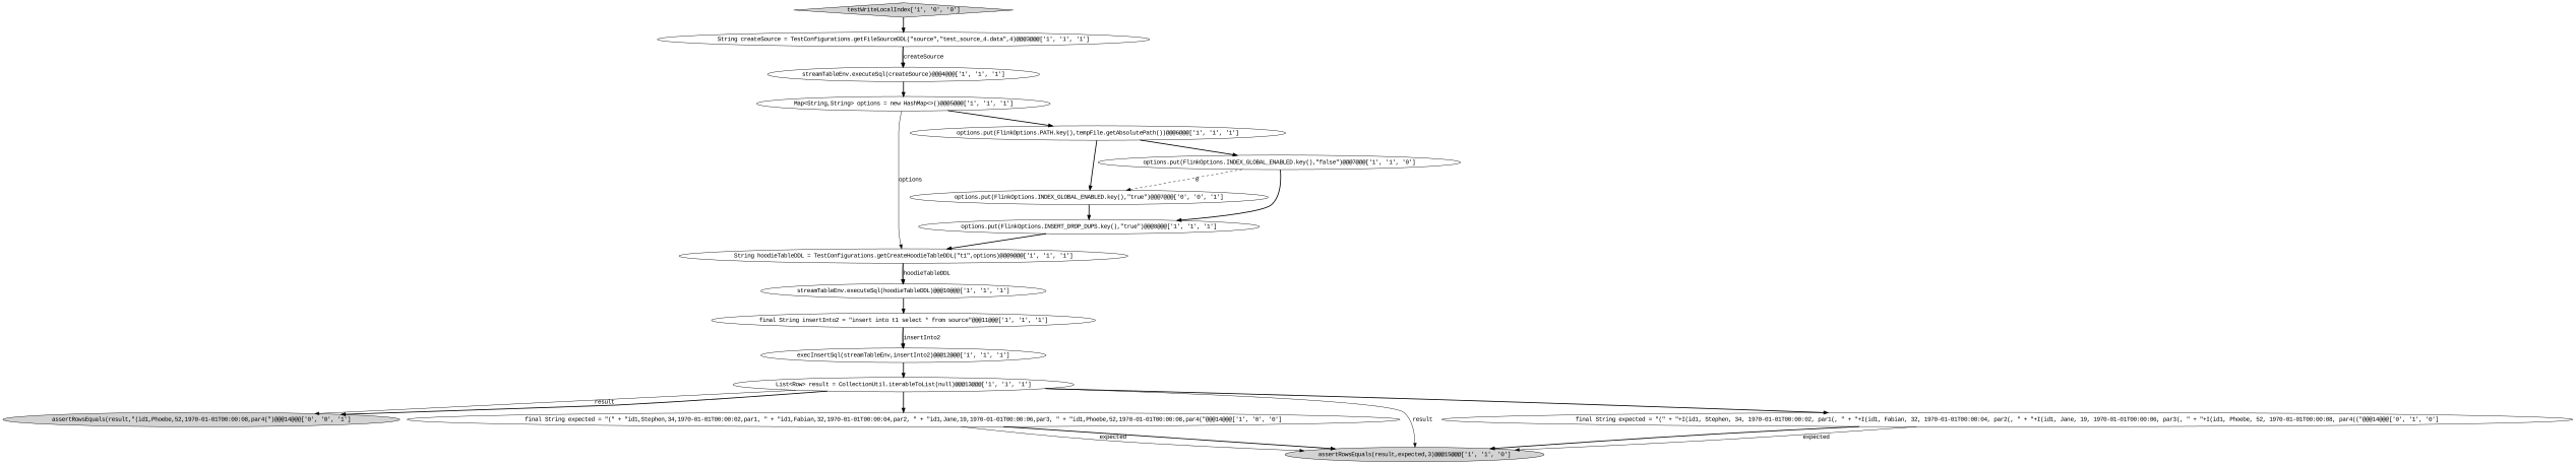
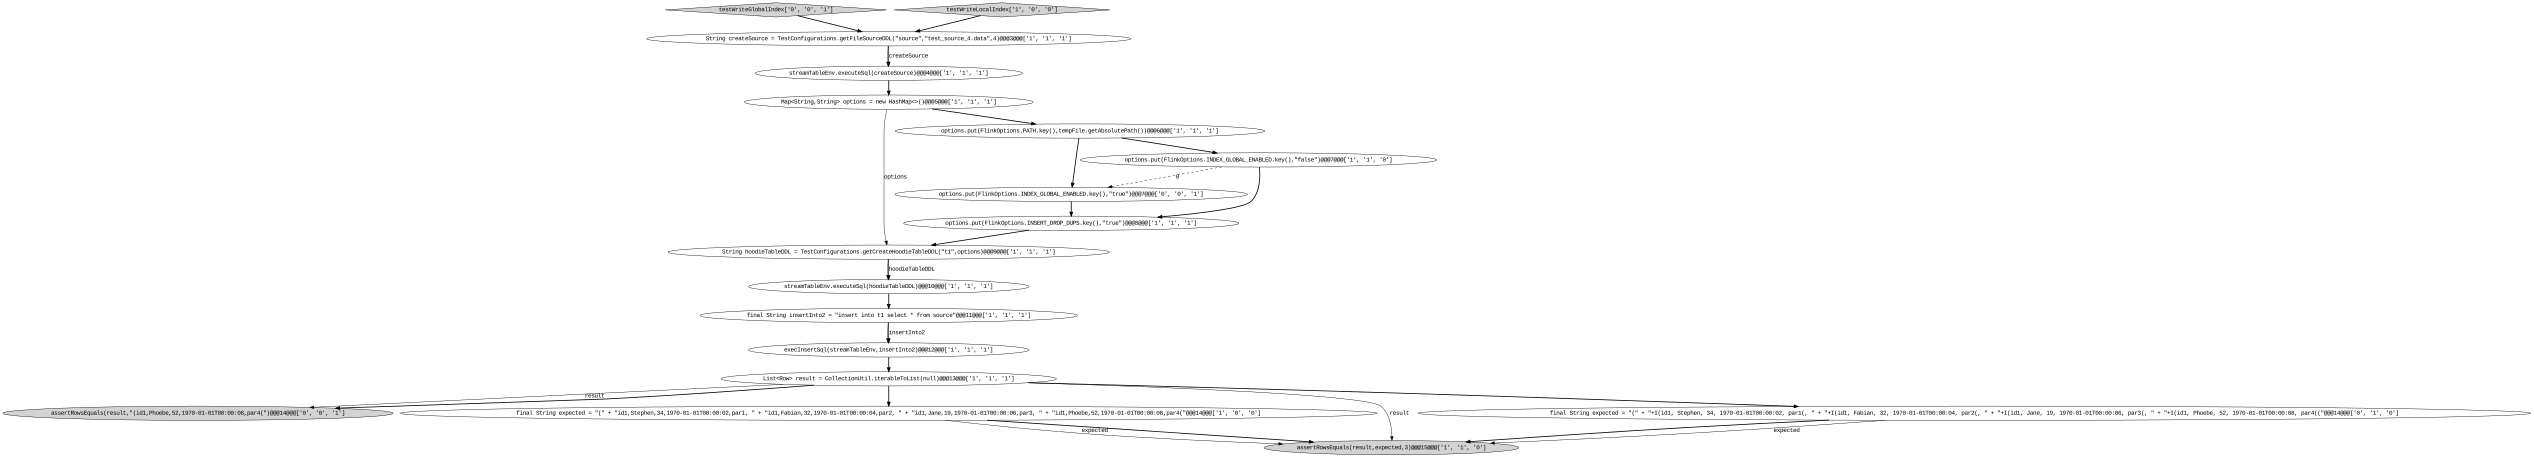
  digraph {
    fontname="Liberation Mono"
    node [fillcolor=white fontname="Liberation Mono" shape=ellipse style=filled]
    edge [fontname="Liberation Mono" style=bold]
    n1 [fillcolor=lightgray label="assertRowsEquals(result,\"(id1,Phoebe,52,1970-01-01T00:00:08,par4(\")@@@14@@@['0', '0', '1']"]
    n2 [label="String createSource = TestConfigurations.getFileSourceDDL(\"source\",\"test_source_4.data\",4)@@@3@@@['1', '1', '1']"]
    n3 [label="streamTableEnv.executeSql(createSource)@@@4@@@['1', '1', '1']"]
    n4 [label="Map<String,String> options = new HashMap<>()@@@5@@@['1', '1', '1']"]
    n5 [label="final String expected = \"(\" + \"id1,Stephen,34,1970-01-01T00:00:02,par1, \" + \"id1,Fabian,32,1970-01-01T00:00:04,par2, \" + \"id1,Jane,19,1970-01-01T00:00:06,par3, \" + \"id1,Phoebe,52,1970-01-01T00:00:08,par4(\"@@@14@@@['1', '0', '0']"]
    n6 [fillcolor=lightgray label="assertRowsEquals(result,expected,3)@@@15@@@['1', '1', '0']"]
    n7 [label="options.put(FlinkOptions.INDEX_GLOBAL_ENABLED.key(),\"false\")@@@7@@@['1', '1', '0']"]
    n8 [label="options.put(FlinkOptions.INDEX_GLOBAL_ENABLED.key(),\"true\")@@@7@@@['0', '0', '1']"]
    n9 [label="options.put(FlinkOptions.INSERT_DROP_DUPS.key(),\"true\")@@@8@@@['1', '1', '1']"]
    n10 [label="String hoodieTableDDL = TestConfigurations.getCreateHoodieTableDDL(\"t1\",options)@@@9@@@['1', '1', '1']"]
    n11 [label="final String expected = \"(\" + \"+I(id1, Stephen, 34, 1970-01-01T00:00:02, par1(, \" + \"+I(id1, Fabian, 32, 1970-01-01T00:00:04, par2(, \" + \"+I(id1, Jane, 19, 1970-01-01T00:00:06, par3(, \" + \"+I(id1, Phoebe, 52, 1970-01-01T00:00:08, par4((\"@@@14@@@['0', '1', '0']"]
    n12 [label="options.put(FlinkOptions.PATH.key(),tempFile.getAbsolutePath())@@@6@@@['1', '1', '1']"]
    n13 [label="streamTableEnv.executeSql(hoodieTableDDL)@@@10@@@['1', '1', '1']"]
    n14 [label="final String insertInto2 = \"insert into t1 select * from source\"@@@11@@@['1', '1', '1']"]
    n15 [label="execInsertSql(streamTableEnv,insertInto2)@@@12@@@['1', '1', '1']"]
    n16 [label="List<Row> result = CollectionUtil.iterableToList(null)@@@13@@@['1', '1', '1']"]
+   n17 [fillcolor=lightgray label="testWriteGlobalIndex['0', '0', '1']" shape=diamond]
    n18 [fillcolor=lightgray label="testWriteLocalIndex['1', '0', '0']" shape=diamond]
    n2 -> n3
    n2 -> n3 [label=createSource style=solid]
    n3 -> n4
    n4 -> n10 [label=options style=solid]
    n4 -> n12
    n5 -> n6
    n5 -> n6 [label=expected style=solid]
    n7 -> n8 [label=0 style=dashed]
    n7 -> n9
    n8 -> n9
    n9 -> n10
    n10 -> n13
    n10 -> n13 [label=hoodieTableDDL style=solid]
    n11 -> n6 [label=expected style=solid]
    n11 -> n6
    n12 -> n7
    n12 -> n8
    n13 -> n14
    n14 -> n15
    n14 -> n15 [label=insertInto2 style=solid]
    n15 -> n16
    n16 -> n1 [label=result style=solid]
    n16 -> n1
    n16 -> n5
    n16 -> n6 [label=result style=solid]
    n16 -> n11
+   n17 -> n2
    n18 -> n2
  }
